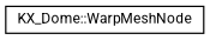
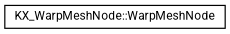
  digraph {
    rankdir=LR
    fontname=Roboto
-   n1 [color=black fillcolor=white fontname=Roboto fontsize=10 height=0.2 label="KX_Dome::WarpMeshNode" shape=record style=filled width=0.4]
+   n1 [color=black fillcolor=white fontname=Roboto fontsize=10 height=0.2 label="KX_WarpMeshNode::WarpMeshNode" shape=record style=filled width=0.4]
  }
